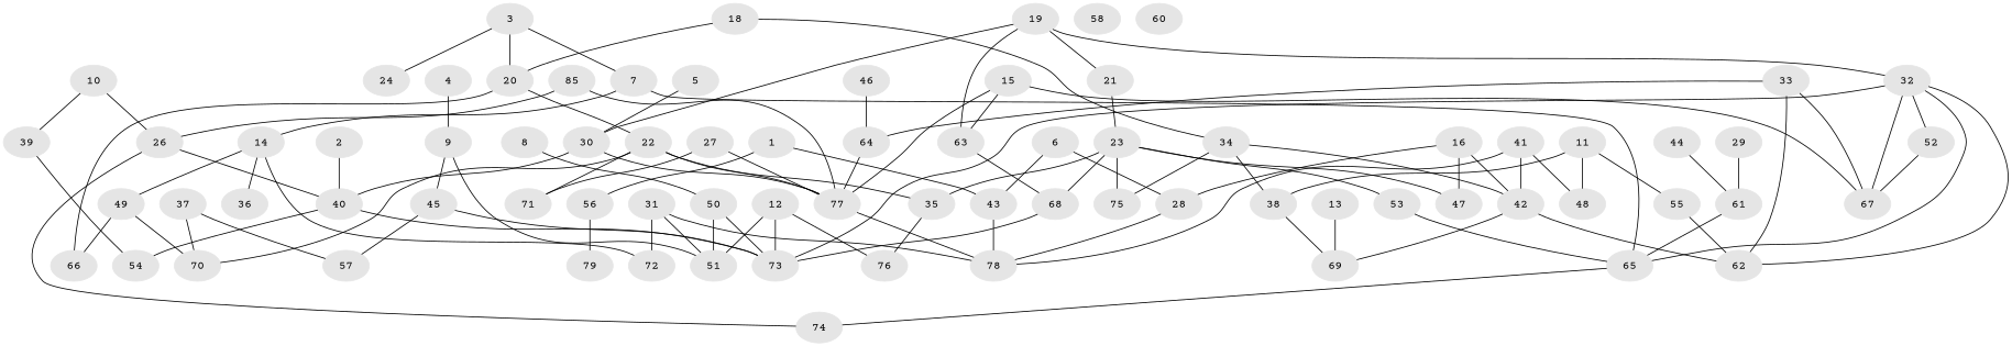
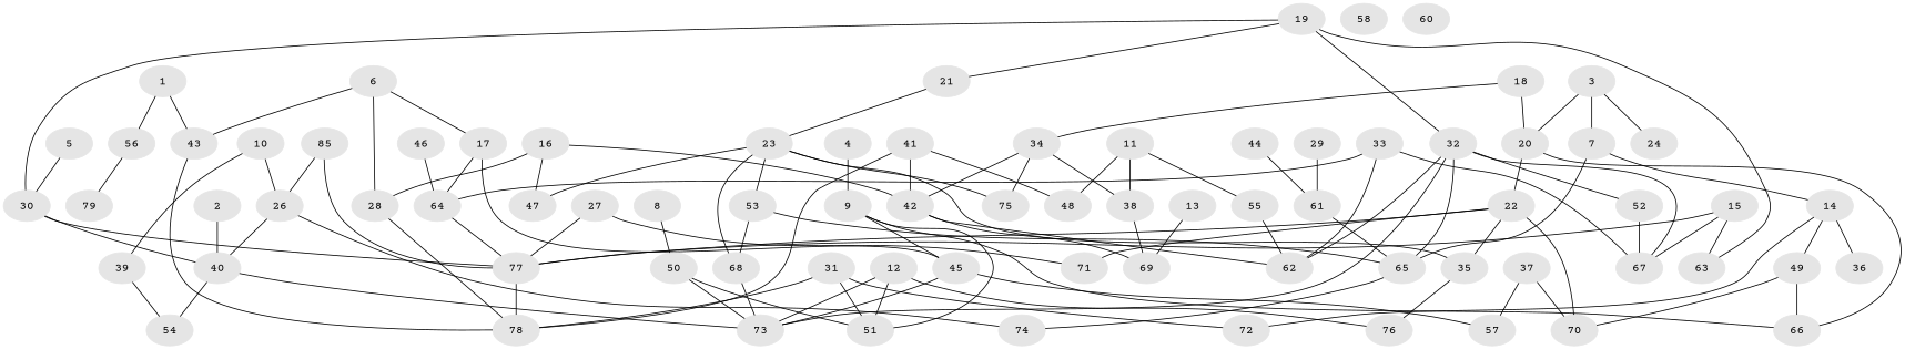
  graph {
    fontname="Courier Prime"
    node [color=gray90 fontname="Courier Prime" style=filled]
    edge [fontname="Courier Prime"]
    1
    43
    56
    78
    79
    2
    40
    73
    54
    3
    7
    20
    24
    14
    65
    66
    22
    4
    9
    45
    51
    5
    30
    77
    6
+   17
    28
    64
    36
    49
    72
    74
    8
    50
    57
    10
    26
    39
    11
    38
    48
    55
    69
    62
    12
    76
    13
    70
    15
    63
    67
    68
    16
    42
    47
    18
    34
    75
    19
    21
    32
    23
    52
    35
    71
    53
    n67 [label=85]
    27
    29
    61
    31
    33
    37
    41
    44
    46
    58
    60
    1 -- 43
    1 -- 56
    43 -- 78
    56 -- 79
    2 -- 40
    40 -- 73
    40 -- 54
    3 -- 7
    3 -- 20
    3 -- 24
    7 -- 14
    7 -- 65
    20 -- 66
    20 -- 22
    14 -- 36
    14 -- 49
    14 -- 72
    65 -- 74
    22 -- 77
    22 -- 70
    22 -- 35
    22 -- 71
    4 -- 9
+   9 -- 66
    9 -- 45
    9 -- 51
    45 -- 73
    45 -- 57
    5 -- 30
    30 -- 40
    30 -- 77
    77 -- 78
    6 -- 43
+   6 -- 17
    6 -- 28
+   17 -- 45
+   17 -- 64
    28 -- 78
    64 -- 77
    49 -- 66
    49 -- 70
    8 -- 50
    50 -- 73
    50 -- 51
    10 -- 26
    10 -- 39
    26 -- 40
    26 -- 74
    39 -- 54
    11 -- 38
    11 -- 48
    11 -- 55
    38 -- 69
    55 -- 62
    12 -- 73
    12 -- 51
    12 -- 76
    13 -- 69
    15 -- 77
    15 -- 63
    15 -- 67
-   63 -- 68
+   53 -- 68
    68 -- 73
    16 -- 28
    16 -- 42
    16 -- 47
    42 -- 69
    42 -- 62
    18 -- 20
    18 -- 34
    34 -- 38
    34 -- 42
    34 -- 75
    19 -- 30
    19 -- 63
    19 -- 21
    19 -- 32
    21 -- 23
    32 -- 73
    32 -- 65
    32 -- 62
    32 -- 67
    32 -- 52
    23 -- 68
    23 -- 47
    23 -- 75
    23 -- 35
    23 -- 53
    52 -- 67
    35 -- 76
    53 -- 65
    n67 -- 77
    n67 -- 26
    27 -- 77
    27 -- 71
    29 -- 61
    61 -- 65
    31 -- 78
    31 -- 51
    31 -- 72
    33 -- 64
    33 -- 62
    33 -- 67
    37 -- 57
    37 -- 70
    41 -- 78
    41 -- 48
    41 -- 42
    44 -- 61
    46 -- 64
  }
